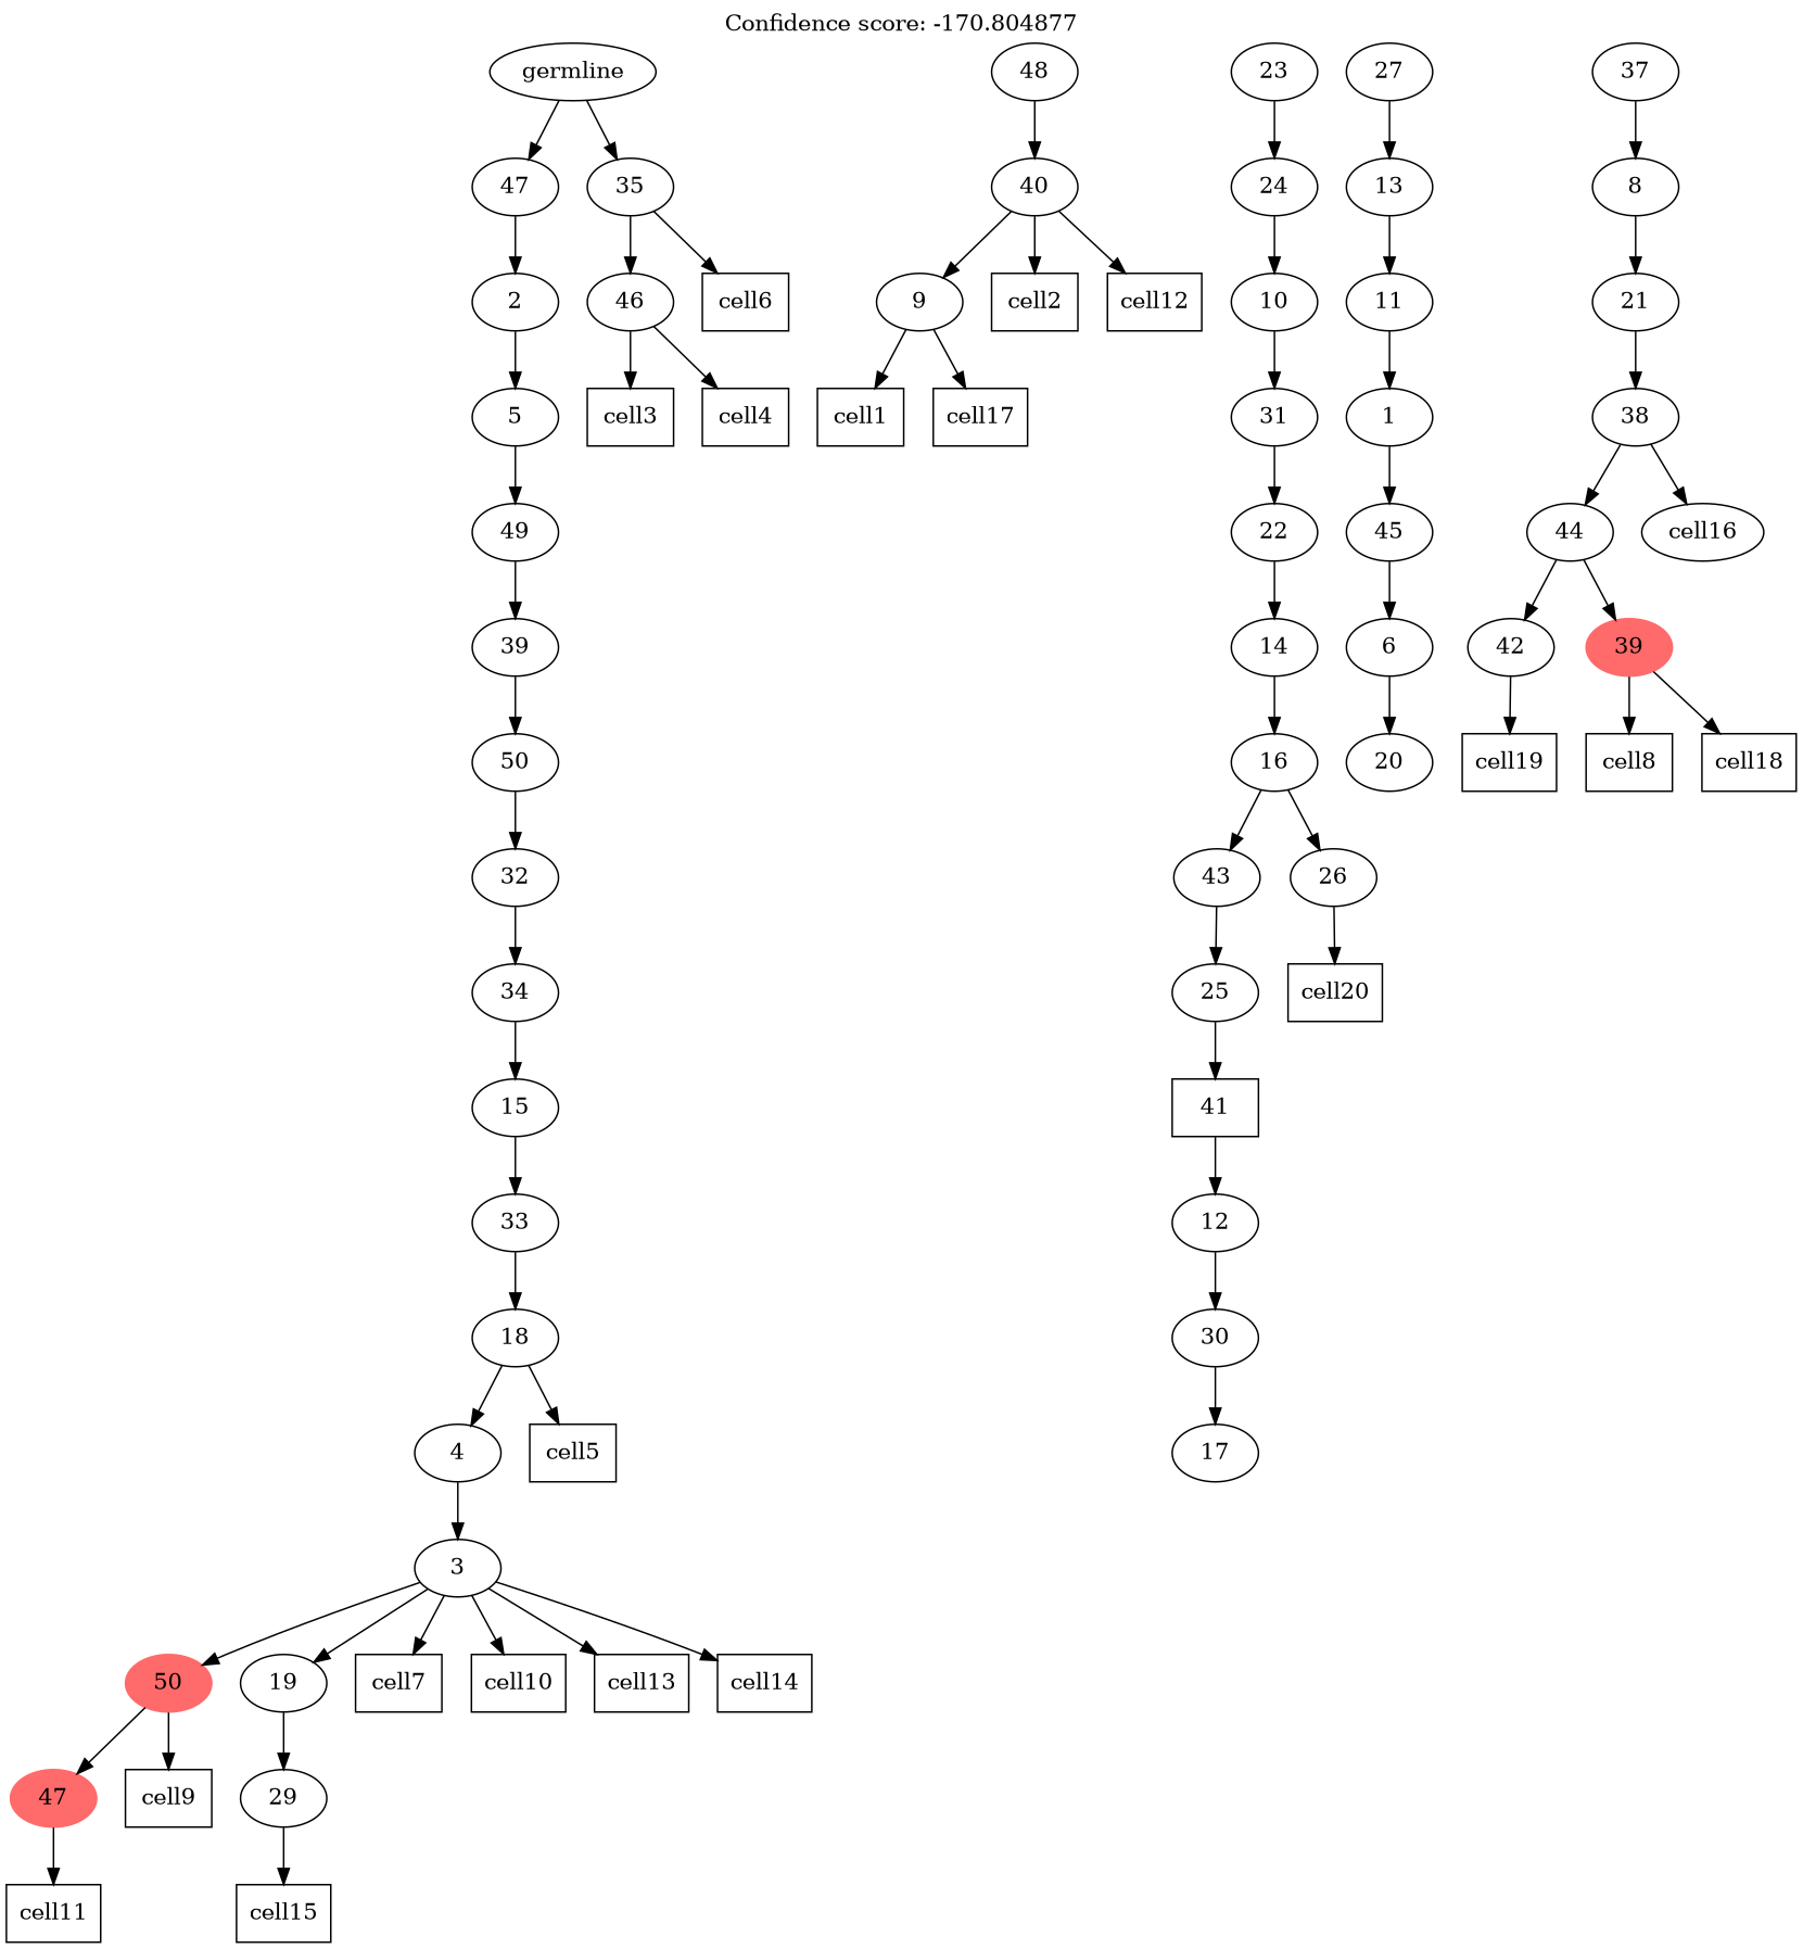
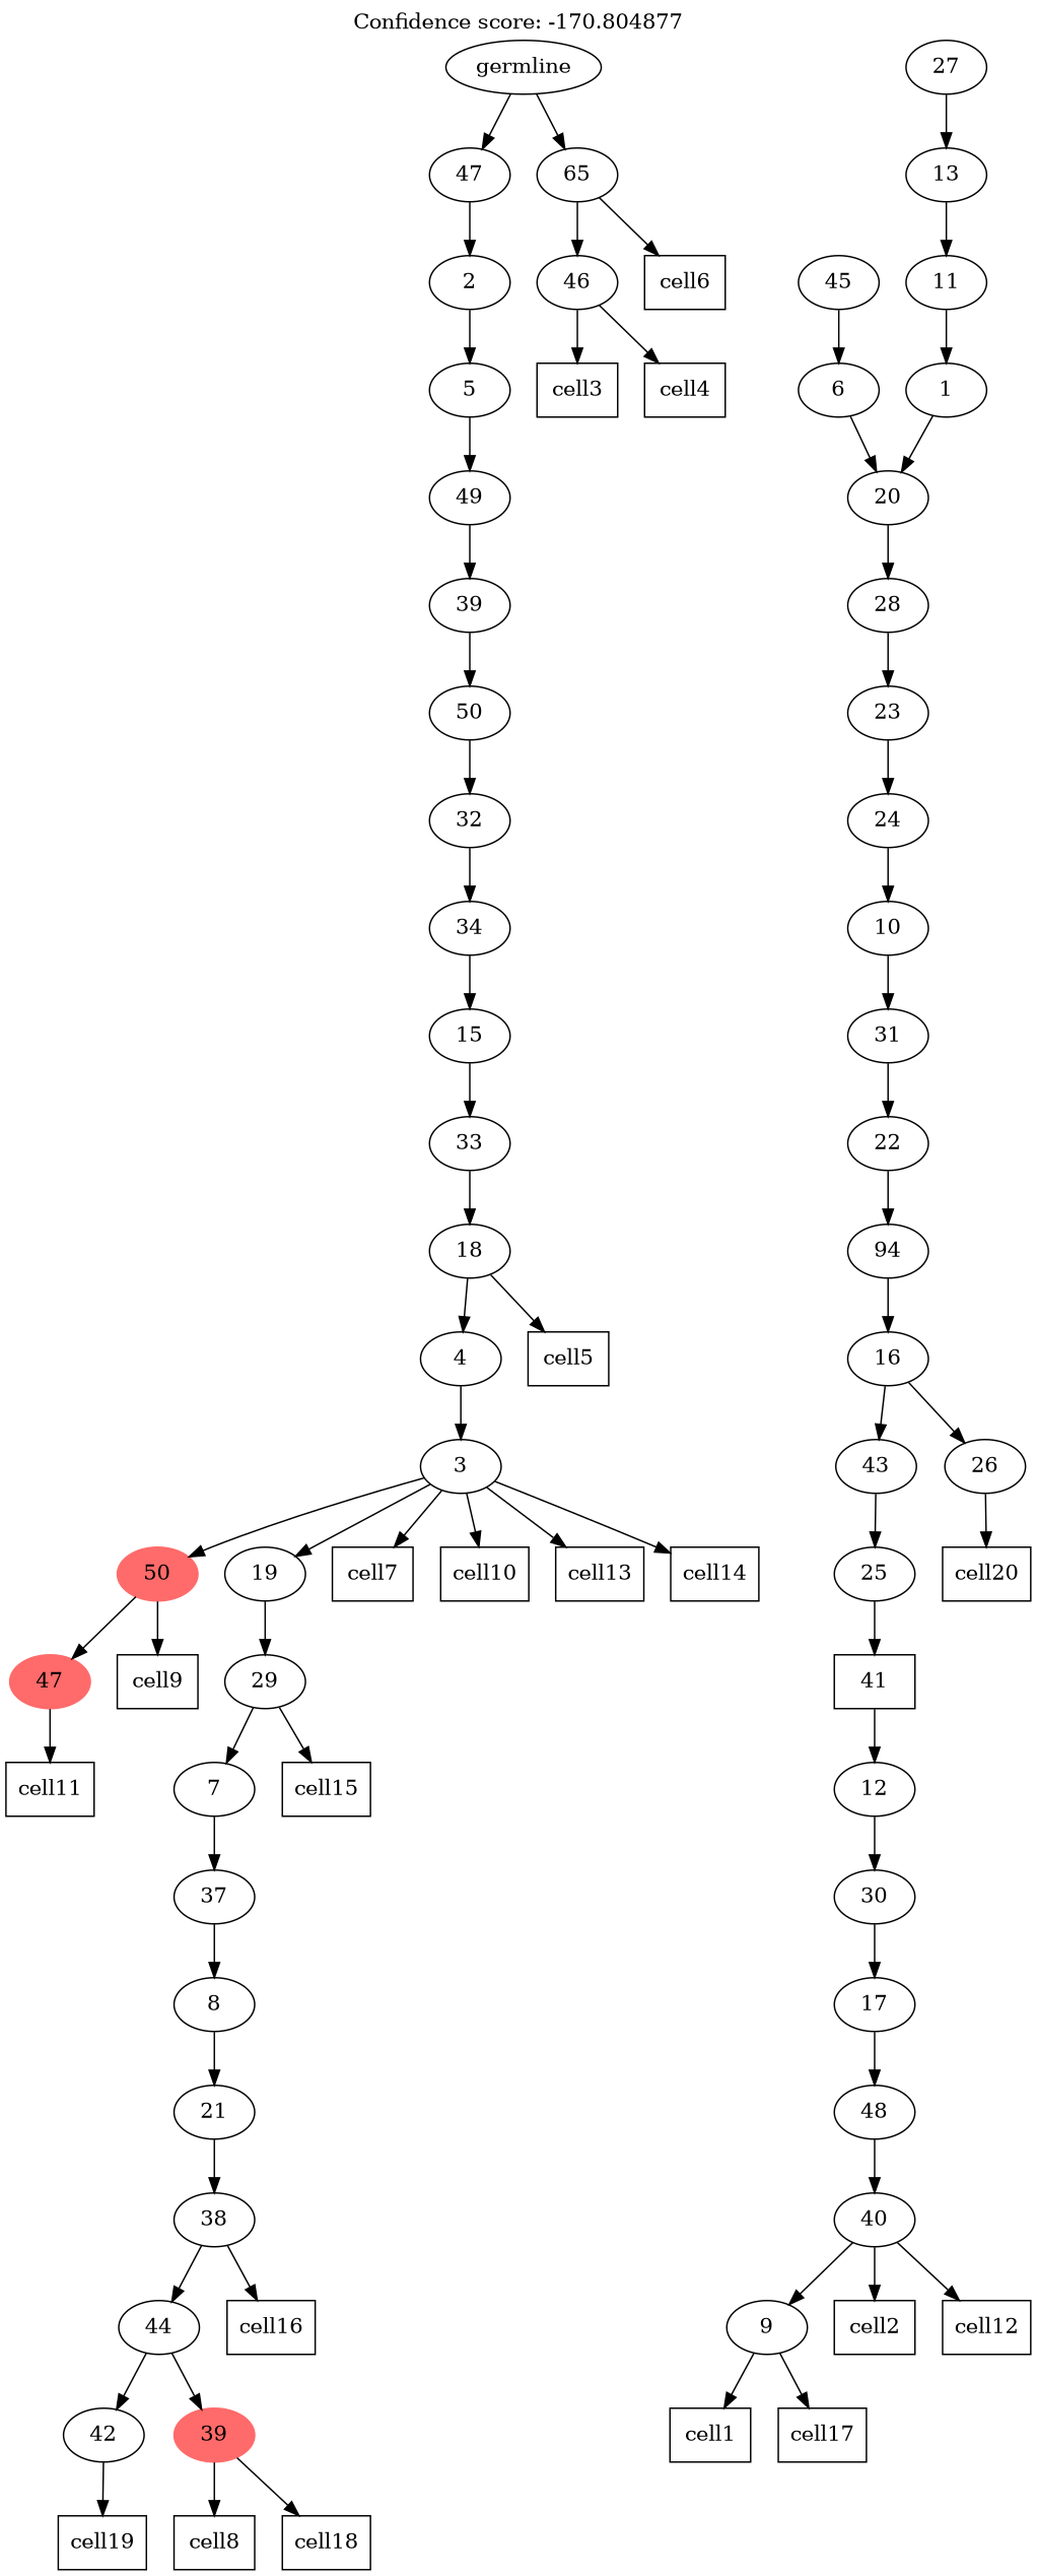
  digraph {
    label="Confidence score: -170.804877"
    labelloc=t
    n1 [color=indianred1 label=50 style=filled]
    n2 [color=indianred1 label=47 style=filled]
    cell9 [shape=box]
    cell11 [shape=box]
    n5 [label=40]
    n6 [label=9]
    cell2 [shape=box]
    cell12 [shape=box]
    cell1 [shape=box]
    cell17 [shape=box]
    n11 [label=48]
    n12 [label=17]
    n13 [label=30]
    n14 [label=12]
    n15 [label=41 shape=box]
    n16 [label=25]
    n17 [label=43]
    n18 [label=16]
    n19 [label=26]
    cell20 [shape=box]
-   n21 [label=14]
+   n21 [label=94]
    n22 [label=22]
    n23 [label=31]
    n24 [label=10]
    n25 [label=24]
    n26 [label=23]
+   n27 [label=28]
    n28 [label=20]
    n29 [label=6]
    n30 [label=45]
    n31 [label=1]
    n32 [label=11]
    n33 [label=13]
    n34 [label=27]
    n35 [label=42]
    cell19 [shape=box]
    n37 [label=44]
    n38 [color=indianred1 label=39 style=filled]
    cell8 [shape=box]
    cell18 [shape=box]
    n41 [label=38]
-   cell16 [shape=ellipse]
+   cell16 [shape=box]
    n43 [label=21]
    n44 [label=8]
    n45 [label=37]
+   n46 [label=7]
    n47 [label=29]
    cell15 [shape=box]
    n49 [label=19]
    n50 [label=3]
    cell7 [shape=box]
    cell10 [shape=box]
    cell13 [shape=box]
    cell14 [shape=box]
    n55 [label=4]
    n56 [label=18]
    cell5 [shape=box]
    n58 [label=33]
    n59 [label=15]
    n60 [label=34]
    n61 [label=32]
    n62 [label=50]
    n63 [label=39]
    n64 [label=49]
    n65 [label=5]
    n66 [label=2]
    n67 [label=47]
-   n68 [label=35]
+   n68 [label=65]
    n69 [label=46]
    cell6 [shape=box]
    cell3 [shape=box]
    cell4 [shape=box]
    n73 [label=germline]
    n1 -> n2
    n1 -> cell9
    n2 -> cell11
    n5 -> n6
    n5 -> cell2
    n5 -> cell12
    n6 -> cell1
    n6 -> cell17
    n11 -> n5
+   n12 -> n11
    n13 -> n12
    n14 -> n13
    n15 -> n14
    n16 -> n15
    n17 -> n16
    n18 -> n17
    n18 -> n19
    n19 -> cell20
    n21 -> n18
    n22 -> n21
    n23 -> n22
    n24 -> n23
    n25 -> n24
    n26 -> n25
+   n27 -> n26
+   n28 -> n27
    n29 -> n28
    n30 -> n29
-   n31 -> n30
+   n31 -> n28
    n32 -> n31
    n33 -> n32
    n34 -> n33
    n35 -> cell19
    n37 -> n35
    n37 -> n38
    n38 -> cell8
    n38 -> cell18
    n41 -> n37
    n41 -> cell16
    n43 -> n41
    n44 -> n43
    n45 -> n44
+   n46 -> n45
+   n47 -> n46
    n47 -> cell15
    n49 -> n47
    n50 -> n1
    n50 -> n49
    n50 -> cell7
    n50 -> cell10
    n50 -> cell13
    n50 -> cell14
    n55 -> n50
    n56 -> n55
    n56 -> cell5
    n58 -> n56
    n59 -> n58
    n60 -> n59
    n61 -> n60
    n62 -> n61
    n63 -> n62
    n64 -> n63
    n65 -> n64
    n66 -> n65
    n67 -> n66
    n68 -> n69
    n68 -> cell6
    n69 -> cell3
    n69 -> cell4
    n73 -> n67
    n73 -> n68
  }
